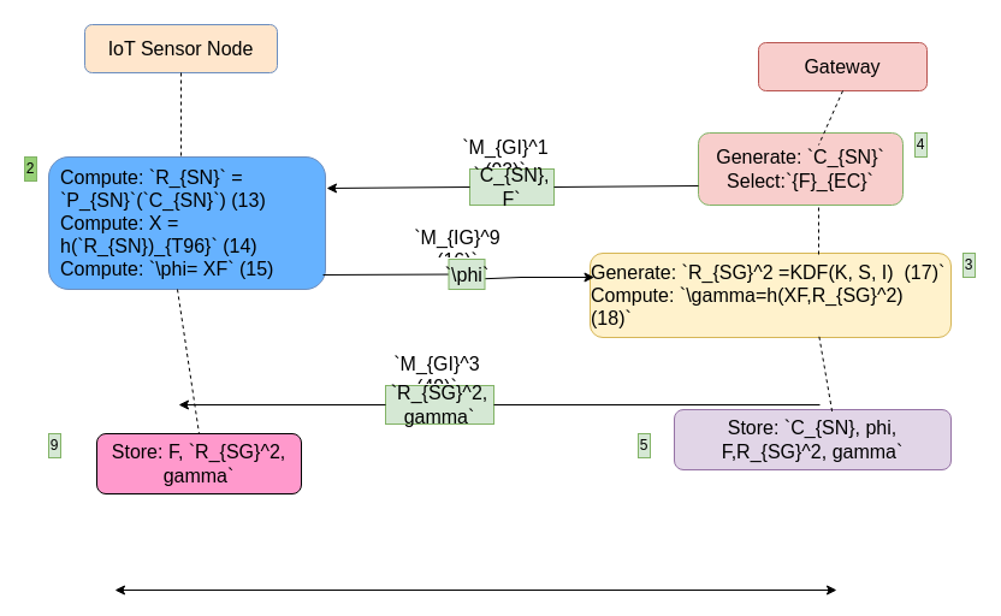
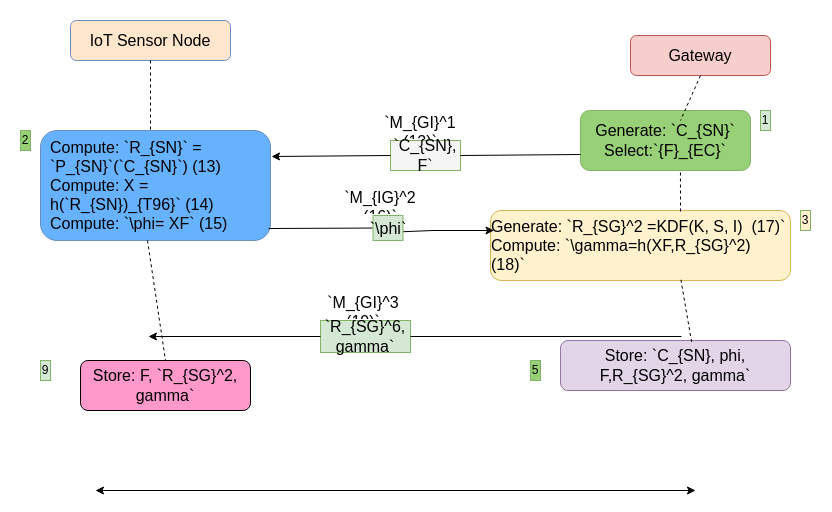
  <mxCell id="0" />
  <mxCell id="1" parent="0" />
  <mxCell id="2" value="&lt;font style=&quot;font-size: 16px;&quot;&gt;IoT Sensor Node&lt;/font&gt;" style="rounded=1;whiteSpace=wrap;html=1;fillColor=#ffe6cc;strokeColor=#6c8ebf;" parent="1" vertex="1"><mxGeometry x="70" y="20" width="160" height="40" as="geometry" /></mxCell>
  <mxCell id="3" value="&lt;font style=&quot;font-size: 16px;&quot;&gt;Gateway&lt;/font&gt;" style="rounded=1;whiteSpace=wrap;html=1;fillColor=#f8cecc;strokeColor=#b85450;" parent="1" vertex="1"><mxGeometry x="630" y="35" width="140" height="40" as="geometry" /></mxCell>
  <mxCell id="4" value="&lt;font style=&quot;font-size: 16px;&quot;&gt;Compute: `R_{SN}` = `P_{SN}`(`C_{SN}`) (13)&lt;br&gt;Compute: X = h(`R_{SN})_{T96}` (14)&lt;br&gt;Compute: `\phi= XF` (15)&lt;/font&gt;" style="rounded=1;whiteSpace=wrap;html=1;fillColor=#66B2FF;strokeColor=#6c8ebf;align=left;spacingLeft=8;" parent="1" vertex="1"><mxGeometry x="40" y="130" width="230" height="110" as="geometry" /></mxCell>
- <mxCell id="5" value="&lt;font style=&quot;font-size: 16px;&quot;&gt;Generate: `C_{SN}`&lt;br&gt;Select:`{F}_{EC}`&lt;/font&gt;" style="rounded=1;whiteSpace=wrap;html=1;fillColor=#f8cecc;strokeColor=#82b366;align=center;" parent="1" vertex="1"><mxGeometry x="580" y="110" width="170" height="60" as="geometry" /></mxCell>
+ <mxCell id="5" value="&lt;font style=&quot;font-size: 16px;&quot;&gt;Generate: `C_{SN}`&lt;br&gt;Select:`{F}_{EC}`&lt;/font&gt;" style="rounded=1;whiteSpace=wrap;html=1;fillColor=#97D077;strokeColor=#82b366;align=center;" parent="1" vertex="1"><mxGeometry x="580" y="110" width="170" height="60" as="geometry" /></mxCell>
  <mxCell id="6" value="&lt;div style=&quot;border-color: var(--border-color); text-align: left; font-size: 16px;&quot;&gt;&lt;font style=&quot;font-size: 16px;&quot;&gt;Generate: `R_{SG}^2 =KDF(K, S, I)&amp;nbsp; (17)`&lt;/font&gt;&lt;/div&gt;&lt;div style=&quot;border-color: var(--border-color); text-align: left; font-size: 16px;&quot;&gt;&lt;span style=&quot;background-color: initial;&quot;&gt;&lt;font style=&quot;font-size: 16px;&quot;&gt;Compute: `\gamma=h(XF,R_{SG}^2)&amp;nbsp; (18)`&lt;/font&gt;&lt;/span&gt;&lt;br&gt;&lt;/div&gt;" style="rounded=1;whiteSpace=wrap;html=1;fillColor=#fff2cc;strokeColor=#d6b656;" parent="1" vertex="1"><mxGeometry x="490" y="210" width="300" height="70" as="geometry" /></mxCell>
  <mxCell id="7" value="&lt;font style=&quot;font-size: 16px;&quot;&gt;Store: F, `R_{SG}^2, gamma`&lt;/font&gt;" style="rounded=1;whiteSpace=wrap;html=1;fillColor=#FF99CC;" parent="1" vertex="1"><mxGeometry x="80" y="360" width="170" height="50" as="geometry" /></mxCell>
  <mxCell id="8" value="&lt;font style=&quot;font-size: 16px;&quot;&gt;Store: `C_{SN}, phi, F,R_{SG}^2, gamma`&lt;/font&gt;" style="rounded=1;whiteSpace=wrap;html=1;fillColor=#e1d5e7;strokeColor=#9673a6;" parent="1" vertex="1"><mxGeometry x="560" y="340" width="230" height="50" as="geometry" /></mxCell>
- <mxCell id="9" value="&lt;font style=&quot;font-size: 16px;&quot;&gt;`C_{SN}, F`&lt;/font&gt;" style="rounded=0;whiteSpace=wrap;html=1;fillColor=#d5e8d4;strokeColor=#82b366;" parent="1" vertex="1"><mxGeometry x="390" y="140" width="70" height="30" as="geometry" /></mxCell>
- <mxCell id="10" value="&lt;font style=&quot;font-size: 16px;&quot;&gt;`R_{SG}^2, gamma`&lt;/font&gt;" style="rounded=0;whiteSpace=wrap;html=1;fillColor=#d5e8d4;strokeColor=#82b366;" parent="1" vertex="1"><mxGeometry x="320" y="320" width="90" height="32" as="geometry" /></mxCell>
+ <mxCell id="9" value="&lt;font style=&quot;font-size: 16px;&quot;&gt;`C_{SN}, F`&lt;/font&gt;" style="rounded=0;whiteSpace=wrap;html=1;fillColor=#f5f5f5;strokeColor=#82b366;" parent="1" vertex="1"><mxGeometry x="390" y="140" width="70" height="30" as="geometry" /></mxCell>
+ <mxCell id="10" value="&lt;font style=&quot;font-size: 16px;&quot;&gt;`R_{SG}^6, gamma`&lt;/font&gt;" style="rounded=0;whiteSpace=wrap;html=1;fillColor=#d5e8d4;strokeColor=#82b366;" parent="1" vertex="1"><mxGeometry x="320" y="320" width="90" height="32" as="geometry" /></mxCell>
  <mxCell id="11" value="" style="endArrow=classic;html=1;rounded=0;exitX=1;exitY=0.5;exitDx=0;exitDy=0;arcSize=18;" parent="1" edge="1"><mxGeometry width="50" height="50" relative="1" as="geometry"><mxPoint x="395" y="231.5" as="sourcePoint" /><mxPoint x="493.5" y="230" as="targetPoint" /><Array as="points"><mxPoint x="432.5" y="230" /></Array></mxGeometry></mxCell>
  <mxCell id="12" value="" style="endArrow=none;dashed=1;html=1;rounded=0;entryX=0.5;entryY=0;entryDx=0;entryDy=0;" parent="1" target="7" edge="1"><mxGeometry width="50" height="50" relative="1" as="geometry"><mxPoint x="147" y="240" as="sourcePoint" /><mxPoint x="80" y="360" as="targetPoint" /></mxGeometry></mxCell>
  <mxCell id="13" value="" style="endArrow=none;dashed=1;html=1;rounded=0;exitX=0.57;exitY=0.028;exitDx=0;exitDy=0;exitPerimeter=0;" parent="1" source="8" edge="1"><mxGeometry width="50" height="50" relative="1" as="geometry"><mxPoint x="701" y="359" as="sourcePoint" /><mxPoint x="680" y="277" as="targetPoint" /></mxGeometry></mxCell>
  <mxCell id="14" value="" style="endArrow=none;html=1;rounded=0;entryX=1;entryY=0.5;entryDx=0;entryDy=0;" parent="1" target="10" edge="1"><mxGeometry width="50" height="50" relative="1" as="geometry"><mxPoint x="681" y="336" as="sourcePoint" /><mxPoint x="420" y="210" as="targetPoint" /></mxGeometry></mxCell>
  <mxCell id="15" value="" style="endArrow=classic;html=1;rounded=0;exitX=0;exitY=0.5;exitDx=0;exitDy=0;" parent="1" source="10" edge="1"><mxGeometry width="50" height="50" relative="1" as="geometry"><mxPoint x="370" y="260" as="sourcePoint" /><mxPoint x="148" y="336" as="targetPoint" /></mxGeometry></mxCell>
  <mxCell id="16" value="" style="endArrow=none;html=1;rounded=0;entryX=1;entryY=0.5;entryDx=0;entryDy=0;" parent="1" target="9" edge="1"><mxGeometry width="50" height="50" relative="1" as="geometry"><mxPoint x="580" y="154" as="sourcePoint" /><mxPoint x="420" y="210" as="targetPoint" /></mxGeometry></mxCell>
  <mxCell id="17" value="" style="endArrow=classic;html=1;rounded=0;exitX=0;exitY=0.5;exitDx=0;exitDy=0;" parent="1" source="9" edge="1"><mxGeometry width="50" height="50" relative="1" as="geometry"><mxPoint x="370" y="260" as="sourcePoint" /><mxPoint x="271" y="156" as="targetPoint" /></mxGeometry></mxCell>
  <mxCell id="18" value="" style="endArrow=none;dashed=1;html=1;rounded=0;" parent="1" edge="1"><mxGeometry width="50" height="50" relative="1" as="geometry"><mxPoint x="150" y="60" as="sourcePoint" /><mxPoint x="150" y="130" as="targetPoint" /></mxGeometry></mxCell>
  <mxCell id="19" value="" style="endArrow=none;dashed=1;html=1;rounded=0;entryX=0.588;entryY=1;entryDx=0;entryDy=0;entryPerimeter=0;" parent="1" target="5" edge="1"><mxGeometry width="50" height="50" relative="1" as="geometry"><mxPoint x="680" y="211" as="sourcePoint" /><mxPoint x="420" y="210" as="targetPoint" /></mxGeometry></mxCell>
  <mxCell id="20" value="" style="endArrow=none;dashed=1;html=1;rounded=0;exitX=0.5;exitY=1;exitDx=0;exitDy=0;" parent="1" source="3" edge="1"><mxGeometry width="50" height="50" relative="1" as="geometry"><mxPoint x="370" y="260" as="sourcePoint" /><mxPoint x="680" y="120" as="targetPoint" /></mxGeometry></mxCell>
- <mxCell id="21" value="4" style="rounded=0;whiteSpace=wrap;html=1;fillColor=#d5e8d4;strokeColor=#82b366;" parent="1" vertex="1"><mxGeometry x="760" y="110" width="10" height="20" as="geometry" /></mxCell>
+ <mxCell id="21" value="1" style="rounded=0;whiteSpace=wrap;html=1;fillColor=#d5e8d4;strokeColor=#82b366;" parent="1" vertex="1"><mxGeometry x="760" y="110" width="10" height="20" as="geometry" /></mxCell>
  <mxCell id="22" value="2" style="rounded=0;whiteSpace=wrap;html=1;fillColor=#97d077;strokeColor=#82b366;" parent="1" vertex="1"><mxGeometry x="20" y="130" width="10" height="20" as="geometry" /></mxCell>
- <mxCell id="23" value="3" style="rounded=0;whiteSpace=wrap;html=1;fillColor=#d5e8d4;strokeColor=#82b366;" parent="1" vertex="1"><mxGeometry x="800" y="210" width="10" height="20" as="geometry" /></mxCell>
+ <mxCell id="23" value="3" style="rounded=0;whiteSpace=wrap;html=1;fillColor=#fff2cc;strokeColor=#82b366;" parent="1" vertex="1"><mxGeometry x="800" y="210" width="10" height="20" as="geometry" /></mxCell>
  <mxCell id="24" value="9" style="rounded=0;whiteSpace=wrap;html=1;fillColor=#d5e8d4;strokeColor=#82b366;" parent="1" vertex="1"><mxGeometry x="40" y="360" width="10" height="20" as="geometry" /></mxCell>
- <mxCell id="25" value="5" style="rounded=0;whiteSpace=wrap;html=1;fillColor=#d5e8d4;strokeColor=#82b366;" parent="1" vertex="1"><mxGeometry x="530" y="360" width="10" height="20" as="geometry" /></mxCell>
- <mxCell id="26" value="&lt;font style=&quot;font-size: 16px;&quot;&gt;`M_{GI}^1 (92)`&lt;/font&gt;" style="text;html=1;strokeColor=none;fillColor=none;align=center;verticalAlign=middle;whiteSpace=wrap;overflow=hidden;" parent="1" vertex="1"><mxGeometry x="380" y="110" width="80" height="30" as="geometry" /></mxCell>
- <mxCell id="27" value="&lt;font style=&quot;font-size: 16px;&quot;&gt;`M_{IG}^9 (16)`&lt;/font&gt;" style="text;html=1;strokeColor=none;fillColor=none;align=center;verticalAlign=middle;whiteSpace=wrap;overflow=hidden;" parent="1" vertex="1"><mxGeometry x="340" y="185" width="80" height="30" as="geometry" /></mxCell>
- <mxCell id="28" value="&lt;font style=&quot;font-size: 16px;&quot;&gt;`M_{GI}^3 (49)`&lt;/font&gt;" style="text;html=1;strokeColor=none;fillColor=none;align=center;verticalAlign=middle;whiteSpace=wrap;overflow=hidden;" parent="1" vertex="1"><mxGeometry x="322.5" y="290" width="80" height="30" as="geometry" /></mxCell>
+ <mxCell id="25" value="5" style="rounded=0;whiteSpace=wrap;html=1;fillColor=#97d077;strokeColor=#82b366;" parent="1" vertex="1"><mxGeometry x="530" y="360" width="10" height="20" as="geometry" /></mxCell>
+ <mxCell id="26" value="&lt;font style=&quot;font-size: 16px;&quot;&gt;`M_{GI}^1 (12)`&lt;/font&gt;" style="text;html=1;strokeColor=none;fillColor=none;align=center;verticalAlign=middle;whiteSpace=wrap;overflow=hidden;" parent="1" vertex="1"><mxGeometry x="380" y="110" width="80" height="30" as="geometry" /></mxCell>
+ <mxCell id="27" value="&lt;font style=&quot;font-size: 16px;&quot;&gt;`M_{IG}^2 (16)`&lt;/font&gt;" style="text;html=1;strokeColor=none;fillColor=none;align=center;verticalAlign=middle;whiteSpace=wrap;overflow=hidden;" parent="1" vertex="1"><mxGeometry x="340" y="185" width="80" height="30" as="geometry" /></mxCell>
+ <mxCell id="28" value="&lt;font style=&quot;font-size: 16px;&quot;&gt;`M_{GI}^3 (19)`&lt;/font&gt;" style="text;html=1;strokeColor=none;fillColor=none;align=center;verticalAlign=middle;whiteSpace=wrap;overflow=hidden;" parent="1" vertex="1"><mxGeometry x="322.5" y="290" width="80" height="30" as="geometry" /></mxCell>
  <mxCell id="29" value="" style="endArrow=none;html=1;rounded=0;" parent="1" target="30" edge="1"><mxGeometry width="50" height="50" relative="1" as="geometry"><mxPoint x="268" y="228" as="sourcePoint" /><mxPoint x="365" y="225" as="targetPoint" /></mxGeometry></mxCell>
  <mxCell id="30" value="&lt;font style=&quot;font-size: 16px;&quot;&gt;`\phi`&lt;/font&gt;" style="rounded=0;whiteSpace=wrap;html=1;fillColor=#d5e8d4;strokeColor=#82b366;" parent="1" vertex="1"><mxGeometry x="372.5" y="215" width="30" height="25" as="geometry" /></mxCell>
  <mxCell id="31" value="" style="endArrow=classic;startArrow=classic;html=1;rounded=0;" parent="1" edge="1"><mxGeometry width="50" height="50" relative="1" as="geometry"><mxPoint x="95" y="490" as="sourcePoint" /><mxPoint x="695" y="490" as="targetPoint" /></mxGeometry></mxCell>
